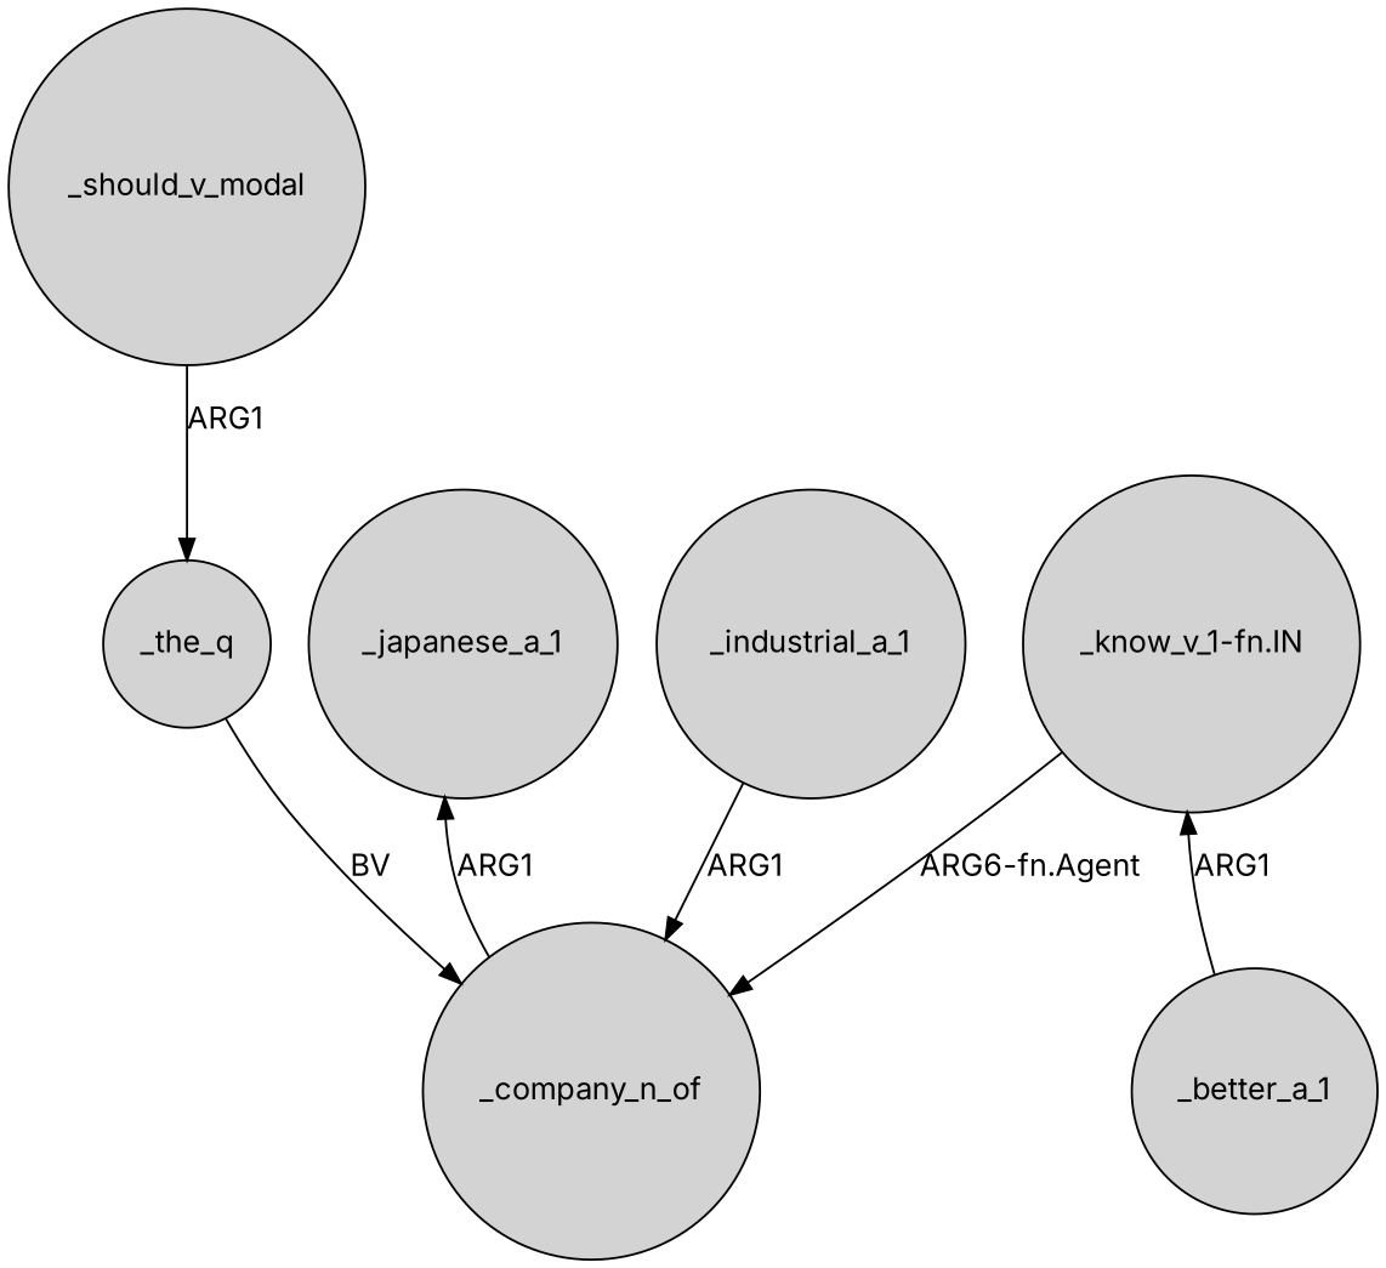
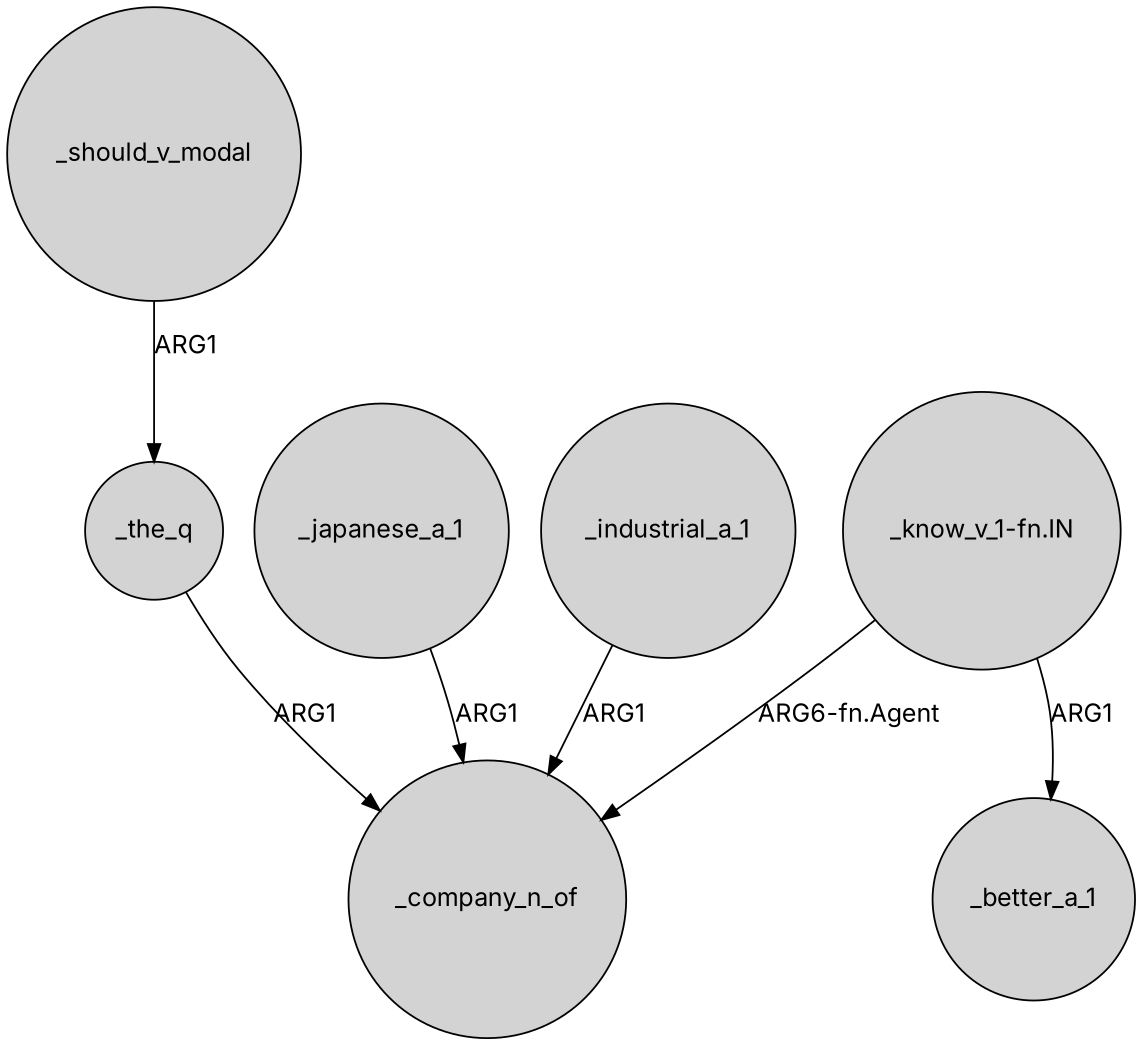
  digraph {
    fontname=Inter
    node [fontname=Inter shape=circle style=filled]
    edge [fontname=Inter]
    _japanese_a_1
    _company_n_of
    _should_v_modal
    _the_q
    "_know_v_1-fn.IN"
    _better_a_1
    _industrial_a_1
-   _company_n_of -> _japanese_a_1 [label=ARG1]
+   _japanese_a_1 -> _company_n_of [label=ARG1]
    _should_v_modal -> _the_q [label=ARG1]
-   _the_q -> _company_n_of [label=BV]
+   _the_q -> _company_n_of [label=ARG1]
    "_know_v_1-fn.IN" -> _company_n_of [label="ARG6-fn.Agent"]
-   _better_a_1 -> "_know_v_1-fn.IN" [label=ARG1]
+   "_know_v_1-fn.IN" -> _better_a_1 [label=ARG1]
    _industrial_a_1 -> _company_n_of [label=ARG1]
  }
